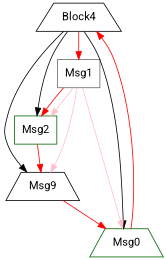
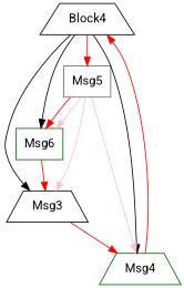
  digraph {
    fontname=Roboto
    node [color=black cpu=0 fid=1 fillcolor=white fontname=Roboto patentry=0 patexit=0 pattern=ref1 shape=trapezium style=filled tef=0 toffs=0 type=tmsg]
    edge [color=red fontname=Roboto type=defdst]
    n1 [label=Block4 patexit=1 qlo=1 tperiod=1000000000 type=block]
-   Msg1 [color=gray40 evtno=1 gid=1 par="0x215001" patentry=1 shape=box]
-   Msg2 [color=darkgreen evtno=2 gid=2 par="0x225002" shape=box toffs=200000000]
-   Msg3 [evtno=3 gid=3 par="0x225003" toffs=300000000 label=Msg9]
-   Msg4 [color=darkgreen evtno=4 gid=4 par="0x225004" toffs=400000000 label=Msg0]
+   Msg1 [color=gray40 evtno=1 gid=1 par="0x215001" patentry=1 shape=box label=Msg5]
+   Msg2 [color=darkgreen evtno=2 gid=2 par="0x225002" shape=box toffs=200000000 label=Msg6]
+   Msg3 [evtno=3 gid=3 par="0x225003" toffs=300000000]
+   Msg4 [color=darkgreen evtno=4 gid=4 par="0x225004" toffs=400000000]
    n1 -> Msg1
    n1 -> Msg2 [color=black type=altdst]
    n1 -> Msg3 [color=black type=altdst]
    n1 -> Msg4 [color=black type=altdst]
    Msg1 -> Msg2
    Msg1 -> Msg2 [color=pink fieldhead="0x14" fieldtail="0x14" fieldwidth=64 type=reference]
    Msg1 -> Msg3 [color=pink fieldhead="0x14" fieldtail="0x14" fieldwidth=64 type=reference]
    Msg1 -> Msg4 [color=pink fieldhead="0x14" fieldtail="0x14" fieldwidth=64 type=reference]
    Msg2 -> Msg3
    Msg3 -> Msg4
    Msg4 -> n1
  }
